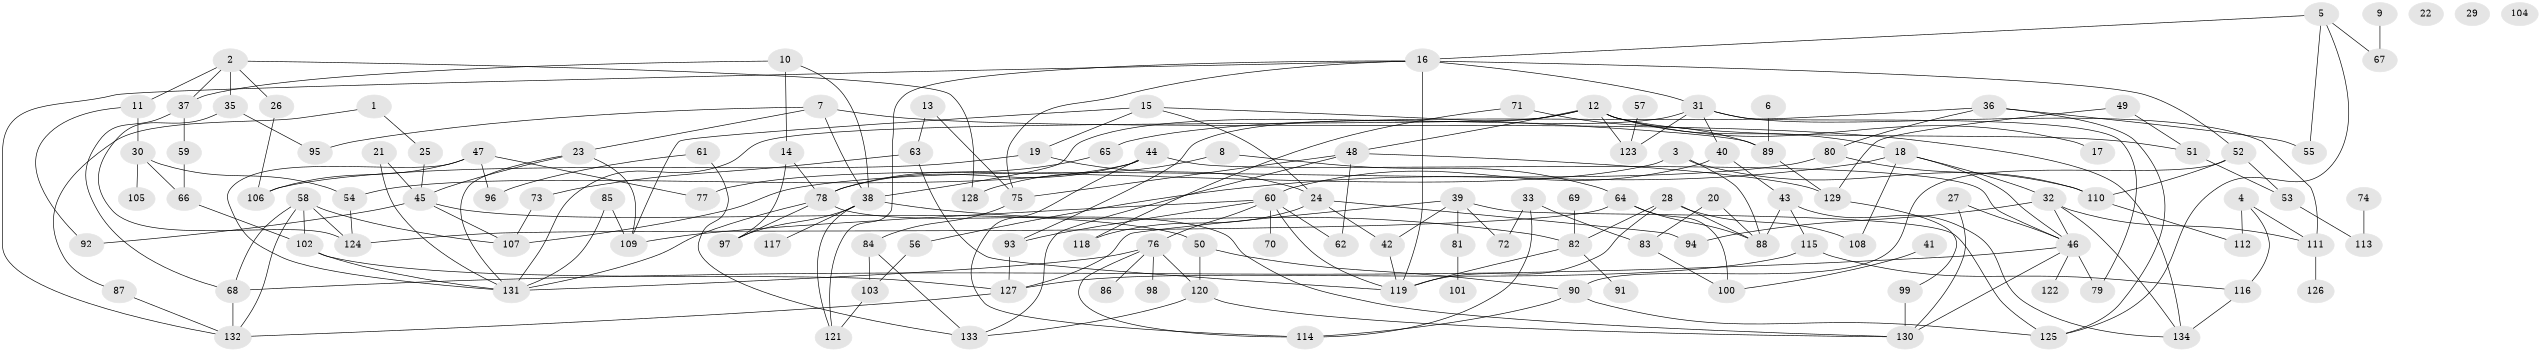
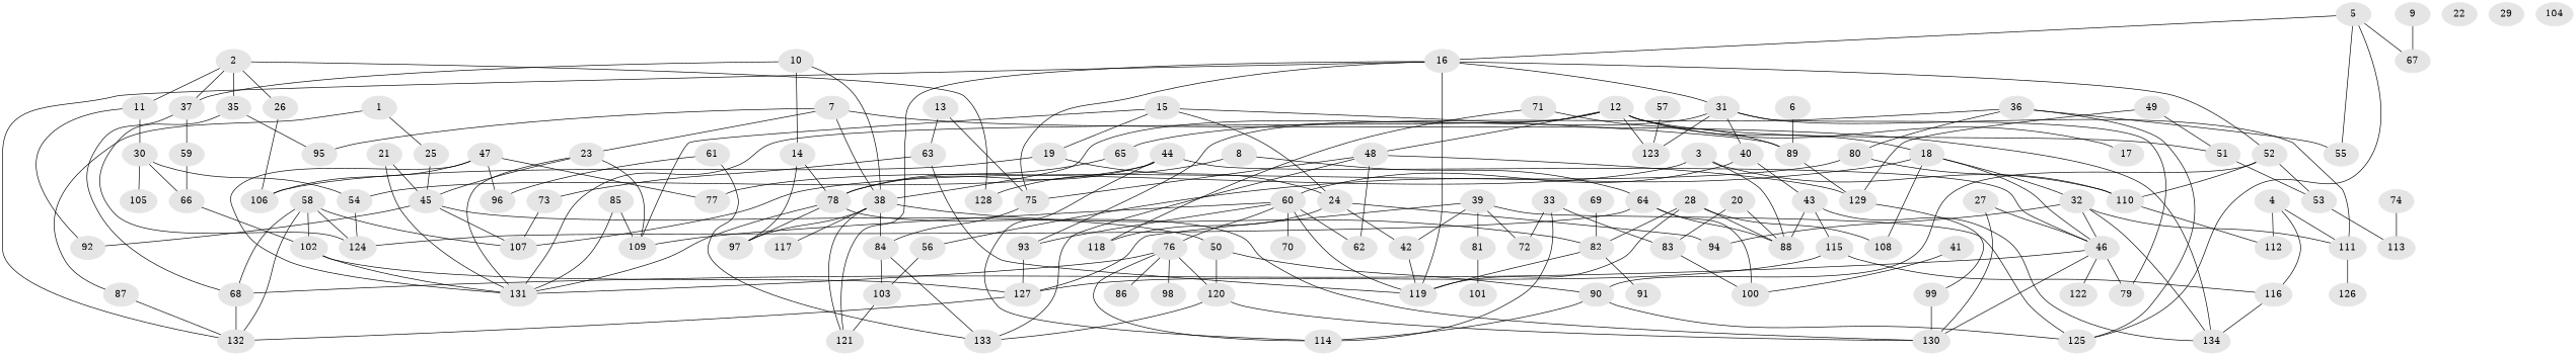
  graph {
    node [color=gray90 style=filled]
    1
    25
    87
    45
    132
    2
    11
    26
    35
    37
    128
    30
    92
    106
    95
    124
    59
    68
    3
    77
    88
    110
    112
    4
    111
    116
    126
    134
    5
    16
    55
    67
    125
    75
    31
    52
    119
    121
    6
    89
    129
    7
    23
    38
    131
    109
    97
    82
    84
    117
    8
    64
    100
    9
    10
    14
    78
    54
    66
    105
    12
    17
    18
    48
    51
    123
    32
    46
    56
    108
    62
    133
    53
    13
    63
    73
    130
    15
    19
    24
    42
    94
    118
    40
    79
    93
    90
    122
    103
    20
    83
    21
    50
    107
    22
    27
    28
    91
    29
    102
    43
    60
    127
    33
    72
    114
    58
    36
    65
    80
    39
    81
    101
    115
    70
    76
    41
    44
    120
    47
    96
    99
    49
    113
    57
    86
    98
    61
    69
    71
    74
    85
    104
    1 -- 25
    1 -- 87
    25 -- 45
    87 -- 132
    45 -- 92
    45 -- 50
    45 -- 107
    2 -- 11
    2 -- 26
    2 -- 35
    2 -- 37
    2 -- 128
    11 -- 30
    11 -- 92
    26 -- 106
    35 -- 95
    35 -- 124
    37 -- 59
    37 -- 68
    30 -- 54
    30 -- 66
    30 -- 105
    59 -- 66
    68 -- 132
    3 -- 77
    3 -- 88
    3 -- 110
    110 -- 112
    4 -- 112
    4 -- 111
    4 -- 116
    111 -- 126
    116 -- 134
    5 -- 16
    5 -- 55
    5 -- 67
    5 -- 125
    16 -- 132
    16 -- 75
    16 -- 31
    16 -- 52
    16 -- 119
    16 -- 121
    75 -- 84
    31 -- 111
    31 -- 123
    31 -- 40
    31 -- 79
    31 -- 93
    52 -- 110
    52 -- 53
    52 -- 90
    6 -- 89
    89 -- 129
    129 -- 99
    7 -- 95
    7 -- 134
    7 -- 23
    7 -- 38
    23 -- 45
    23 -- 131
    23 -- 109
    38 -- 121
    38 -- 97
    38 -- 82
+   38 -- 84
    38 -- 117
    82 -- 119
    82 -- 91
    84 -- 133
    84 -- 103
    8 -- 128
    8 -- 64
    64 -- 124
    64 -- 88
    64 -- 100
    9 -- 67
    10 -- 37
    10 -- 38
    10 -- 14
    14 -- 97
    14 -- 78
    78 -- 131
    78 -- 97
    78 -- 130
    54 -- 124
    66 -- 102
    12 -- 38
    12 -- 131
    12 -- 17
    12 -- 18
    12 -- 48
    12 -- 51
    12 -- 123
    18 -- 32
    18 -- 46
    18 -- 56
    18 -- 108
    48 -- 75
    48 -- 129
    48 -- 62
    48 -- 133
    51 -- 53
    32 -- 111
    32 -- 134
    32 -- 46
    32 -- 94
    46 -- 68
    46 -- 130
    46 -- 79
    46 -- 122
    56 -- 103
    53 -- 113
    13 -- 75
    13 -- 63
    63 -- 119
    63 -- 73
    73 -- 107
    15 -- 89
    15 -- 109
    15 -- 19
    15 -- 24
    19 -- 106
    19 -- 24
    24 -- 42
    24 -- 94
    24 -- 118
    42 -- 119
    40 -- 43
    40 -- 60
    93 -- 127
    90 -- 125
    90 -- 114
    103 -- 121
    20 -- 88
    20 -- 83
    83 -- 100
    21 -- 45
    21 -- 131
    50 -- 90
    50 -- 120
    27 -- 46
    27 -- 130
    28 -- 88
    28 -- 119
    28 -- 82
    28 -- 108
    102 -- 131
    102 -- 127
    43 -- 88
    43 -- 134
    43 -- 115
    60 -- 119
    60 -- 109
    60 -- 62
    60 -- 93
    60 -- 70
    60 -- 76
    127 -- 132
    33 -- 83
    33 -- 72
    33 -- 114
    58 -- 132
    58 -- 124
    58 -- 68
    58 -- 107
    58 -- 102
    36 -- 55
    36 -- 125
    36 -- 65
    36 -- 80
    65 -- 78
    80 -- 110
    80 -- 107
    39 -- 125
    39 -- 42
    39 -- 127
    39 -- 72
    39 -- 81
    81 -- 101
    115 -- 116
    115 -- 127
    76 -- 131
    76 -- 114
    76 -- 120
    76 -- 86
    76 -- 98
    41 -- 100
    44 -- 78
    44 -- 54
    44 -- 46
    44 -- 114
    120 -- 133
    120 -- 130
    47 -- 106
    47 -- 77
    47 -- 131
    47 -- 96
    99 -- 130
    49 -- 129
    49 -- 51
    57 -- 123
    61 -- 133
    61 -- 96
    69 -- 82
    71 -- 89
    71 -- 118
    74 -- 113
    85 -- 131
    85 -- 109
  }
